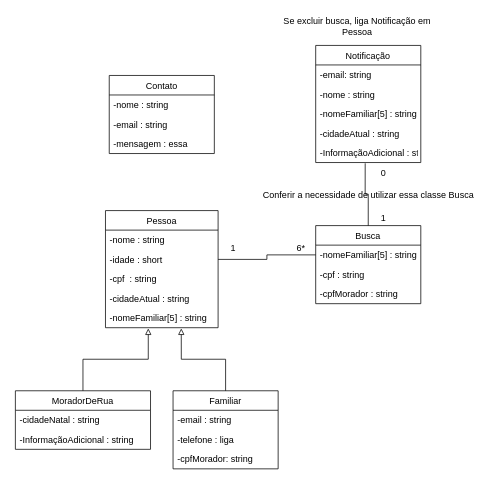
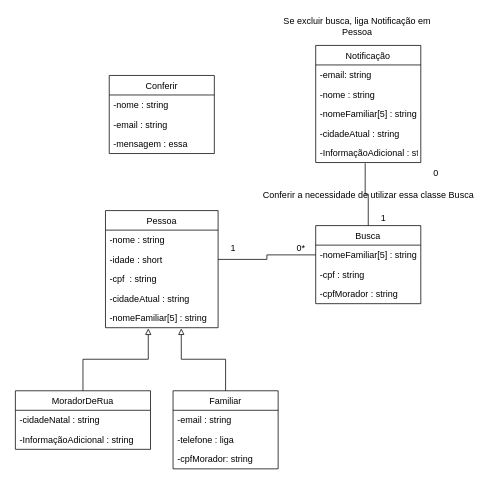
  <mxCell id="0" />
  <mxCell id="1" parent="0" />
  <mxCell id="2" style="edgeStyle=orthogonalEdgeStyle;rounded=0;orthogonalLoop=1;jettySize=auto;html=1;entryX=0.38;entryY=1.038;entryDx=0;entryDy=0;entryPerimeter=0;endArrow=block;endFill=0;" parent="1" source="16" target="15" edge="1"><mxGeometry relative="1" as="geometry" /></mxCell>
  <mxCell id="3" style="edgeStyle=orthogonalEdgeStyle;rounded=0;orthogonalLoop=1;jettySize=auto;html=1;entryX=0.673;entryY=1.038;entryDx=0;entryDy=0;entryPerimeter=0;endArrow=block;endFill=0;" parent="1" source="19" target="15" edge="1"><mxGeometry relative="1" as="geometry" /></mxCell>
  <mxCell id="4" style="edgeStyle=orthogonalEdgeStyle;rounded=0;orthogonalLoop=1;jettySize=auto;html=1;exitX=0.5;exitY=0;exitDx=0;exitDy=0;entryX=0.471;entryY=1.038;entryDx=0;entryDy=0;entryPerimeter=0;endArrow=none;endFill=0;" parent="1" source="23" target="32" edge="1"><mxGeometry relative="1" as="geometry" /></mxCell>
  <mxCell id="5" style="edgeStyle=orthogonalEdgeStyle;rounded=0;orthogonalLoop=1;jettySize=auto;html=1;entryX=0;entryY=0.5;entryDx=0;entryDy=0;endArrow=none;endFill=0;" parent="1" source="12" target="24" edge="1"><mxGeometry relative="1" as="geometry" /></mxCell>
  <mxCell id="6" value="1" style="text;html=1;align=center;verticalAlign=middle;resizable=0;points=[];autosize=1;" parent="1" vertex="1"><mxGeometry x="300" y="320" width="20" height="20" as="geometry" /></mxCell>
- <mxCell id="7" value="6*" style="text;html=1;align=center;verticalAlign=middle;resizable=0;points=[];autosize=1;" parent="1" vertex="1"><mxGeometry x="385" y="320" width="30" height="20" as="geometry" /></mxCell>
- <mxCell id="8" value="0" style="text;html=1;align=center;verticalAlign=middle;resizable=0;points=[];autosize=1;" parent="1" vertex="1"><mxGeometry x="500" y="220" width="20" height="20" as="geometry" /></mxCell>
+ <mxCell id="7" value="0*" style="text;html=1;align=center;verticalAlign=middle;resizable=0;points=[];autosize=1;" parent="1" vertex="1"><mxGeometry x="385" y="320" width="30" height="20" as="geometry" /></mxCell>
+ <mxCell id="8" value="0" style="text;html=1;align=center;verticalAlign=middle;resizable=0;points=[];autosize=1;" parent="1" vertex="1"><mxGeometry x="570" y="220" width="20" height="20" as="geometry" /></mxCell>
  <mxCell id="9" value="1" style="text;html=1;align=center;verticalAlign=middle;resizable=0;points=[];autosize=1;" parent="1" vertex="1"><mxGeometry x="500" y="280" width="20" height="20" as="geometry" /></mxCell>
  <mxCell id="10" value="Pessoa" style="swimlane;fontStyle=0;childLayout=stackLayout;horizontal=1;startSize=26;fillColor=none;horizontalStack=0;resizeParent=1;resizeParentMax=0;resizeLast=0;collapsible=1;marginBottom=0;" parent="1" vertex="1"><mxGeometry x="140" y="280" width="150" height="156" as="geometry" /></mxCell>
  <mxCell id="11" value="-nome : string" style="text;strokeColor=none;fillColor=none;align=left;verticalAlign=top;spacingLeft=4;spacingRight=4;overflow=hidden;rotatable=0;points=[[0,0.5],[1,0.5]];portConstraint=eastwest;" parent="10" vertex="1"><mxGeometry y="26" width="150" height="26" as="geometry" /></mxCell>
  <mxCell id="12" value="-idade : short" style="text;strokeColor=none;fillColor=none;align=left;verticalAlign=top;spacingLeft=4;spacingRight=4;overflow=hidden;rotatable=0;points=[[0,0.5],[1,0.5]];portConstraint=eastwest;" parent="10" vertex="1"><mxGeometry y="52" width="150" height="26" as="geometry" /></mxCell>
  <mxCell id="13" value="-cpf  : string" style="text;strokeColor=none;fillColor=none;align=left;verticalAlign=top;spacingLeft=4;spacingRight=4;overflow=hidden;rotatable=0;points=[[0,0.5],[1,0.5]];portConstraint=eastwest;" parent="10" vertex="1"><mxGeometry y="78" width="150" height="26" as="geometry" /></mxCell>
  <mxCell id="14" value="-cidadeAtual : string" style="text;strokeColor=none;fillColor=none;align=left;verticalAlign=top;spacingLeft=4;spacingRight=4;overflow=hidden;rotatable=0;points=[[0,0.5],[1,0.5]];portConstraint=eastwest;" parent="10" vertex="1"><mxGeometry y="104" width="150" height="26" as="geometry" /></mxCell>
  <mxCell id="15" value="-nomeFamiliar[5] : string" style="text;strokeColor=none;fillColor=none;align=left;verticalAlign=top;spacingLeft=4;spacingRight=4;overflow=hidden;rotatable=0;points=[[0,0.5],[1,0.5]];portConstraint=eastwest;" parent="10" vertex="1"><mxGeometry y="130" width="150" height="26" as="geometry" /></mxCell>
  <mxCell id="16" value="MoradorDeRua" style="swimlane;fontStyle=0;childLayout=stackLayout;horizontal=1;startSize=26;fillColor=none;horizontalStack=0;resizeParent=1;resizeParentMax=0;resizeLast=0;collapsible=1;marginBottom=0;" parent="1" vertex="1"><mxGeometry x="20" y="520" width="180" height="78" as="geometry" /></mxCell>
  <mxCell id="17" value="-cidadeNatal : string" style="text;strokeColor=none;fillColor=none;align=left;verticalAlign=top;spacingLeft=4;spacingRight=4;overflow=hidden;rotatable=0;points=[[0,0.5],[1,0.5]];portConstraint=eastwest;" parent="16" vertex="1"><mxGeometry y="26" width="180" height="26" as="geometry" /></mxCell>
  <mxCell id="18" value="-InformaçãoAdicional : string" style="text;strokeColor=none;fillColor=none;align=left;verticalAlign=top;spacingLeft=4;spacingRight=4;overflow=hidden;rotatable=0;points=[[0,0.5],[1,0.5]];portConstraint=eastwest;" parent="16" vertex="1"><mxGeometry y="52" width="180" height="26" as="geometry" /></mxCell>
  <mxCell id="19" value="Familiar" style="swimlane;fontStyle=0;childLayout=stackLayout;horizontal=1;startSize=26;fillColor=none;horizontalStack=0;resizeParent=1;resizeParentMax=0;resizeLast=0;collapsible=1;marginBottom=0;" parent="1" vertex="1"><mxGeometry x="230" y="520" width="140" height="104" as="geometry" /></mxCell>
  <mxCell id="20" value="-email : string" style="text;strokeColor=none;fillColor=none;align=left;verticalAlign=top;spacingLeft=4;spacingRight=4;overflow=hidden;rotatable=0;points=[[0,0.5],[1,0.5]];portConstraint=eastwest;" parent="19" vertex="1"><mxGeometry y="26" width="140" height="26" as="geometry" /></mxCell>
  <mxCell id="21" value="-telefone : liga" style="text;strokeColor=none;fillColor=none;align=left;verticalAlign=top;spacingLeft=4;spacingRight=4;overflow=hidden;rotatable=0;points=[[0,0.5],[1,0.5]];portConstraint=eastwest;" parent="19" vertex="1"><mxGeometry y="52" width="140" height="26" as="geometry" /></mxCell>
  <mxCell id="22" value="-cpfMorador: string" style="text;strokeColor=none;fillColor=none;align=left;verticalAlign=top;spacingLeft=4;spacingRight=4;overflow=hidden;rotatable=0;points=[[0,0.5],[1,0.5]];portConstraint=eastwest;" parent="19" vertex="1"><mxGeometry y="78" width="140" height="26" as="geometry" /></mxCell>
  <mxCell id="23" value="Busca" style="swimlane;fontStyle=0;childLayout=stackLayout;horizontal=1;startSize=26;fillColor=none;horizontalStack=0;resizeParent=1;resizeParentMax=0;resizeLast=0;collapsible=1;marginBottom=0;" parent="1" vertex="1"><mxGeometry x="420" y="300" width="140" height="104" as="geometry" /></mxCell>
  <mxCell id="24" value="-nomeFamiliar[5] : string" style="text;strokeColor=none;fillColor=none;align=left;verticalAlign=top;spacingLeft=4;spacingRight=4;overflow=hidden;rotatable=0;points=[[0,0.5],[1,0.5]];portConstraint=eastwest;" parent="23" vertex="1"><mxGeometry y="26" width="140" height="26" as="geometry" /></mxCell>
  <mxCell id="25" value="-cpf : string" style="text;strokeColor=none;fillColor=none;align=left;verticalAlign=top;spacingLeft=4;spacingRight=4;overflow=hidden;rotatable=0;points=[[0,0.5],[1,0.5]];portConstraint=eastwest;" parent="23" vertex="1"><mxGeometry y="52" width="140" height="26" as="geometry" /></mxCell>
  <mxCell id="26" value="-cpfMorador : string" style="text;strokeColor=none;fillColor=none;align=left;verticalAlign=top;spacingLeft=4;spacingRight=4;overflow=hidden;rotatable=0;points=[[0,0.5],[1,0.5]];portConstraint=eastwest;" parent="23" vertex="1"><mxGeometry y="78" width="140" height="26" as="geometry" /></mxCell>
  <mxCell id="27" value="Notificação" style="swimlane;fontStyle=0;childLayout=stackLayout;horizontal=1;startSize=26;fillColor=none;horizontalStack=0;resizeParent=1;resizeParentMax=0;resizeLast=0;collapsible=1;marginBottom=0;" parent="1" vertex="1"><mxGeometry x="420" y="60" width="140" height="156" as="geometry" /></mxCell>
  <mxCell id="28" value="-email: string" style="text;strokeColor=none;fillColor=none;align=left;verticalAlign=top;spacingLeft=4;spacingRight=4;overflow=hidden;rotatable=0;points=[[0,0.5],[1,0.5]];portConstraint=eastwest;" parent="27" vertex="1"><mxGeometry y="26" width="140" height="26" as="geometry" /></mxCell>
  <mxCell id="29" value="-nome : string" style="text;strokeColor=none;fillColor=none;align=left;verticalAlign=top;spacingLeft=4;spacingRight=4;overflow=hidden;rotatable=0;points=[[0,0.5],[1,0.5]];portConstraint=eastwest;" parent="27" vertex="1"><mxGeometry y="52" width="140" height="26" as="geometry" /></mxCell>
  <mxCell id="30" value="-nomeFamiliar[5] : string" style="text;strokeColor=none;fillColor=none;align=left;verticalAlign=top;spacingLeft=4;spacingRight=4;overflow=hidden;rotatable=0;points=[[0,0.5],[1,0.5]];portConstraint=eastwest;" parent="27" vertex="1"><mxGeometry y="78" width="140" height="26" as="geometry" /></mxCell>
  <mxCell id="31" value="-cidadeAtual : string" style="text;strokeColor=none;fillColor=none;align=left;verticalAlign=top;spacingLeft=4;spacingRight=4;overflow=hidden;rotatable=0;points=[[0,0.5],[1,0.5]];portConstraint=eastwest;" parent="27" vertex="1"><mxGeometry y="104" width="140" height="26" as="geometry" /></mxCell>
  <mxCell id="32" value="-InformaçãoAdicional : string" style="text;strokeColor=none;fillColor=none;align=left;verticalAlign=top;spacingLeft=4;spacingRight=4;overflow=hidden;rotatable=0;points=[[0,0.5],[1,0.5]];portConstraint=eastwest;" parent="27" vertex="1"><mxGeometry y="130" width="140" height="26" as="geometry" /></mxCell>
- <mxCell id="33" value="Contato" style="swimlane;fontStyle=0;childLayout=stackLayout;horizontal=1;startSize=26;fillColor=none;horizontalStack=0;resizeParent=1;resizeParentMax=0;resizeLast=0;collapsible=1;marginBottom=0;" parent="1" vertex="1"><mxGeometry x="145" y="100" width="140" height="104" as="geometry" /></mxCell>
+ <mxCell id="33" value="Conferir" style="swimlane;fontStyle=0;childLayout=stackLayout;horizontal=1;startSize=26;fillColor=none;horizontalStack=0;resizeParent=1;resizeParentMax=0;resizeLast=0;collapsible=1;marginBottom=0;" parent="1" vertex="1"><mxGeometry x="145" y="100" width="140" height="104" as="geometry" /></mxCell>
  <mxCell id="34" value="-nome : string" style="text;strokeColor=none;fillColor=none;align=left;verticalAlign=top;spacingLeft=4;spacingRight=4;overflow=hidden;rotatable=0;points=[[0,0.5],[1,0.5]];portConstraint=eastwest;" parent="33" vertex="1"><mxGeometry y="26" width="140" height="26" as="geometry" /></mxCell>
  <mxCell id="35" value="-email : string" style="text;strokeColor=none;fillColor=none;align=left;verticalAlign=top;spacingLeft=4;spacingRight=4;overflow=hidden;rotatable=0;points=[[0,0.5],[1,0.5]];portConstraint=eastwest;" parent="33" vertex="1"><mxGeometry y="52" width="140" height="26" as="geometry" /></mxCell>
  <mxCell id="36" value="-mensagem : essa" style="text;strokeColor=none;fillColor=none;align=left;verticalAlign=top;spacingLeft=4;spacingRight=4;overflow=hidden;rotatable=0;points=[[0,0.5],[1,0.5]];portConstraint=eastwest;" parent="33" vertex="1"><mxGeometry y="78" width="140" height="26" as="geometry" /></mxCell>
  <mxCell id="37" value="Conferir a necessidade de utilizar essa classe Busca" style="text;html=1;align=center;verticalAlign=middle;resizable=0;points=[];autosize=1;" vertex="1" parent="1"><mxGeometry x="340" y="250" width="300" height="20" as="geometry" /></mxCell>
  <mxCell id="38" value="Se excluir busca, liga Notificação em&lt;br&gt;Pessoa" style="text;html=1;align=center;verticalAlign=middle;resizable=0;points=[];autosize=1;" vertex="1" parent="1"><mxGeometry x="370" y="20" width="210" height="30" as="geometry" /></mxCell>
